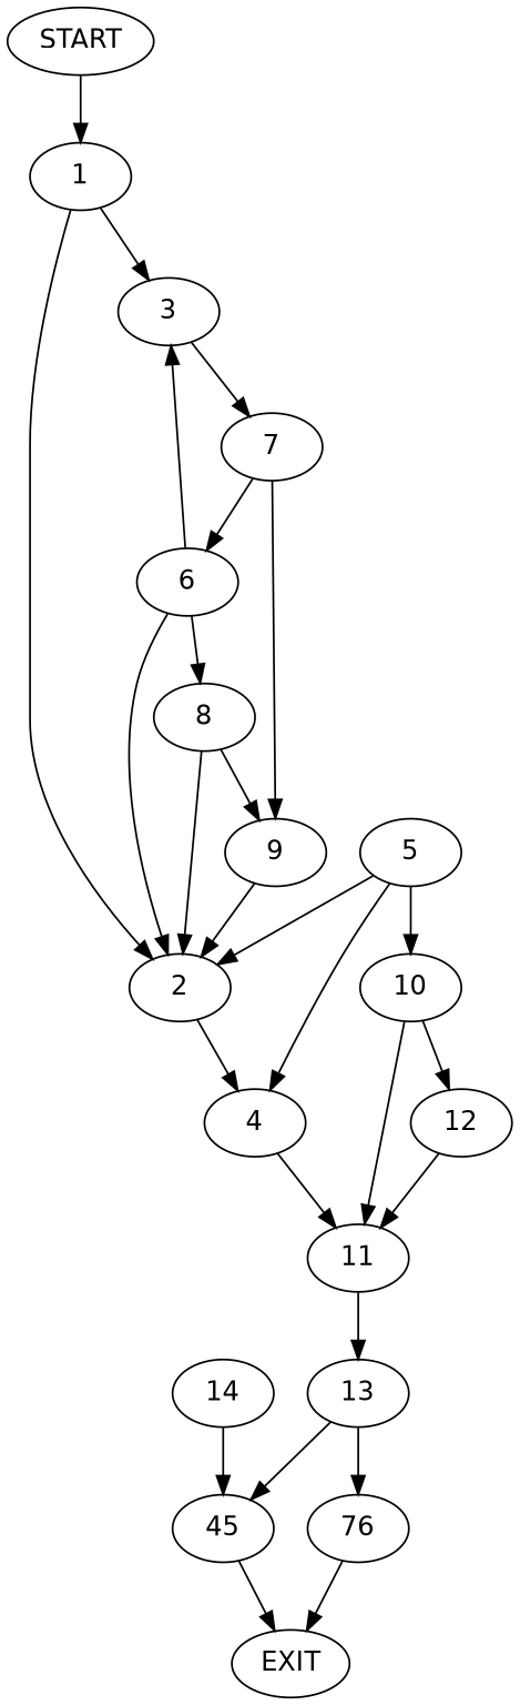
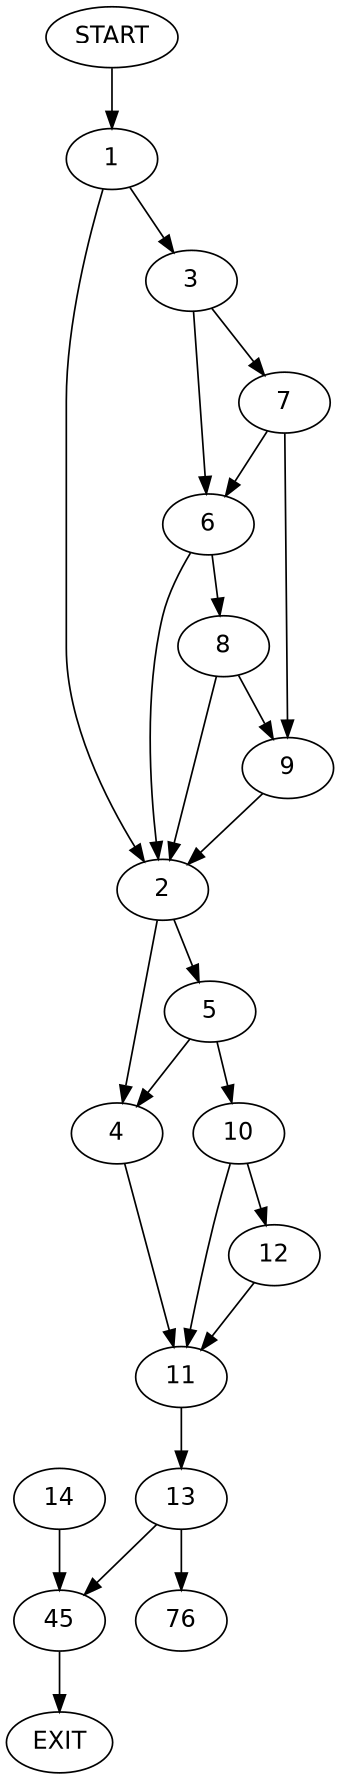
  digraph {
    fontname="DejaVu Sans"
    node [fontname="DejaVu Sans"]
    edge [fontname="DejaVu Sans"]
    n1 [label=START]
    1
    2
    3
    n5 [label=EXIT]
    4
    5
    6
    7
    11
    10
    8
    9
    13
    12
    n16 [label=45]
    n17 [label=76]
    14
    n1 -> 1
    1 -> 2
    1 -> 3
    2 -> 4
-   5 -> 2
-   6 -> 3
+   2 -> 5
+   3 -> 6
    3 -> 7
    4 -> 11
    5 -> 4
    5 -> 10
    6 -> 2
    6 -> 8
    7 -> 6
    7 -> 9
    11 -> 13
    10 -> 11
    10 -> 12
    8 -> 2
    8 -> 9
    9 -> 2
    13 -> n16
    13 -> n17
    12 -> 11
    n16 -> n5
-   n17 -> n5
    14 -> n16
  }
